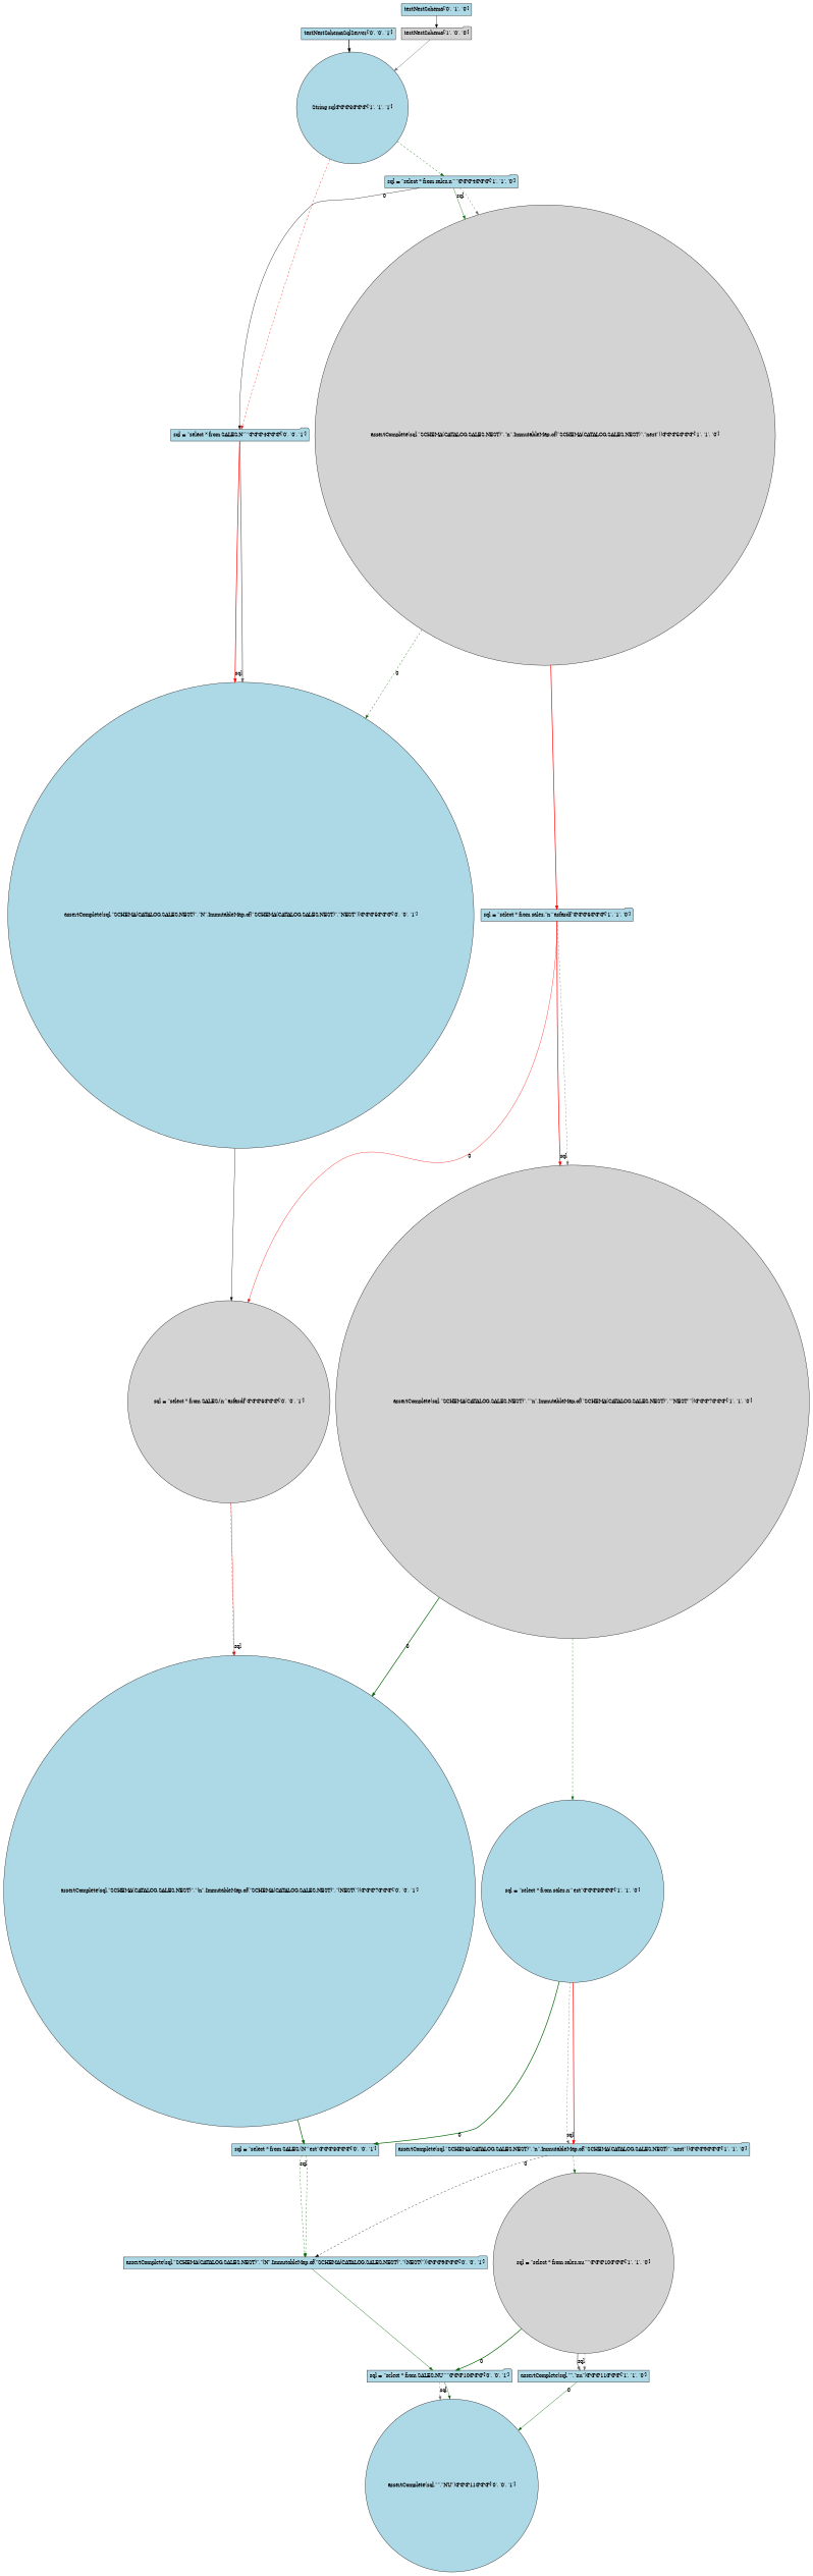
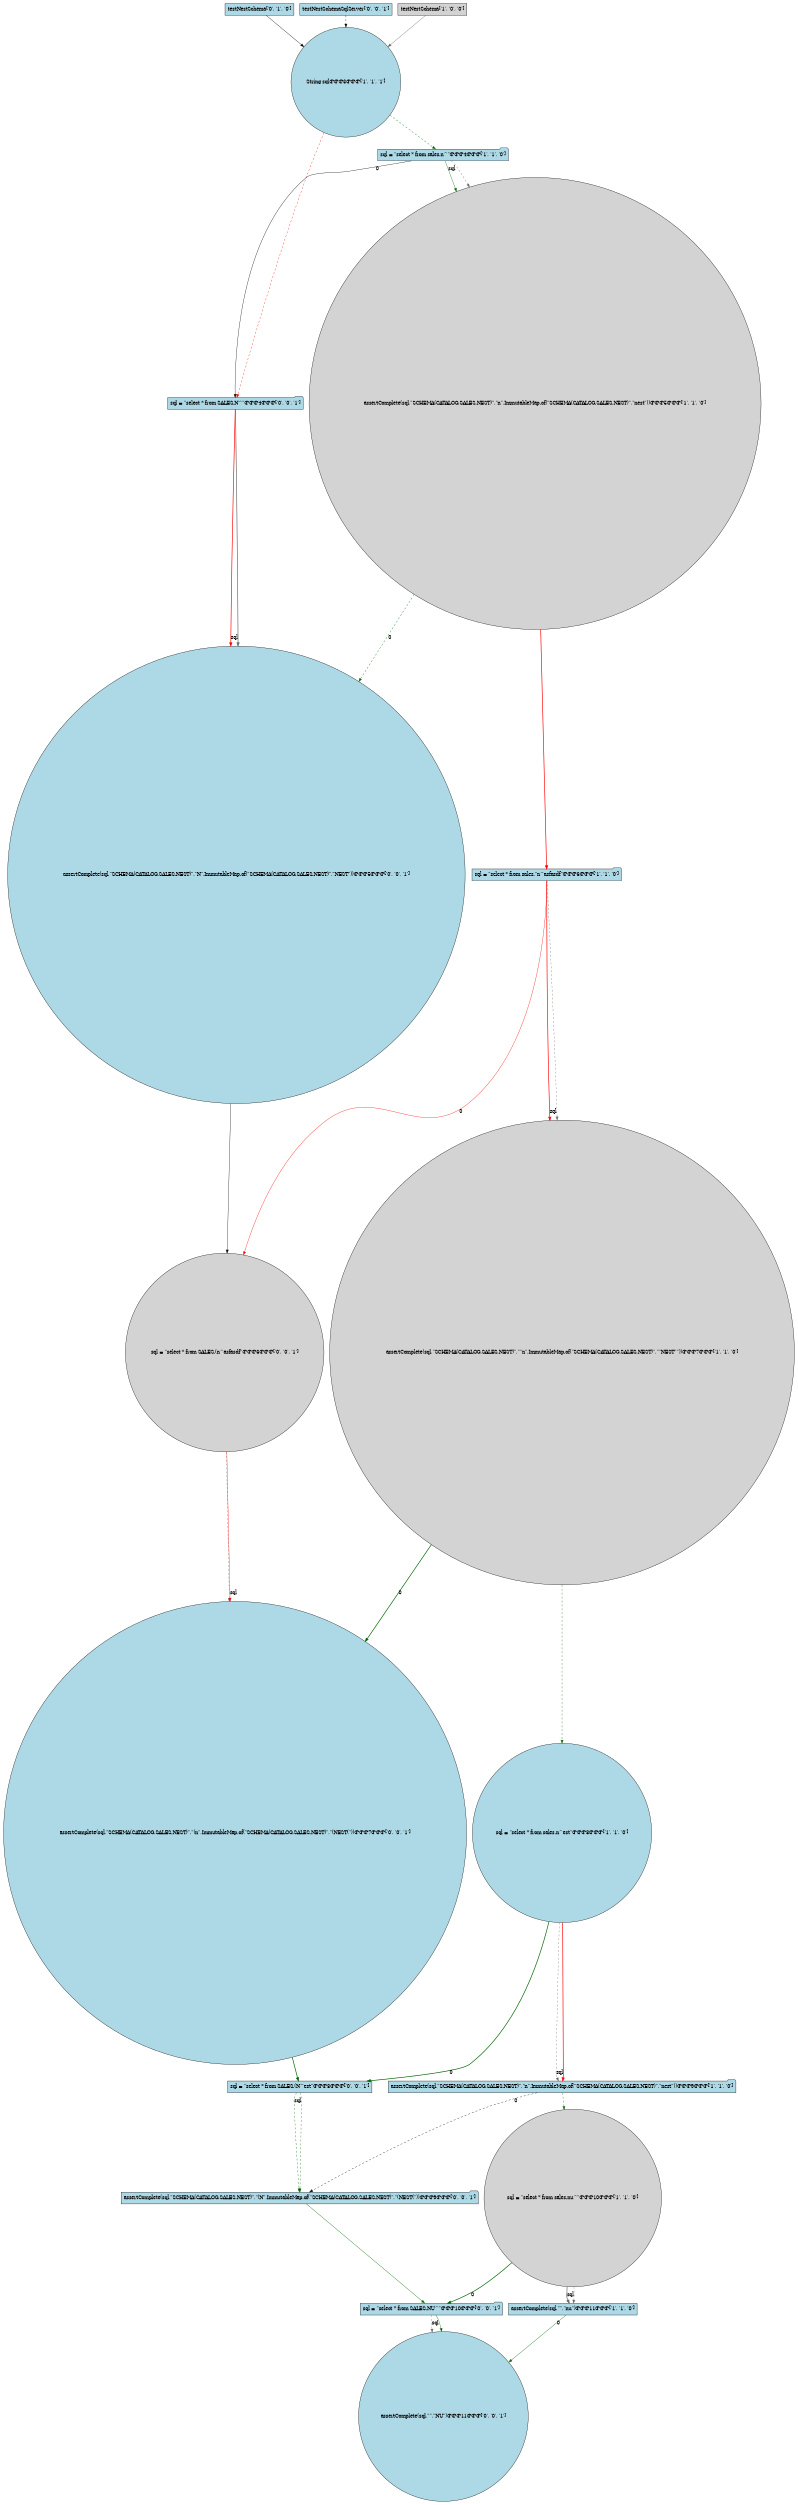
  digraph {
    node [fillcolor=lightblue shape=circle style=filled]
    edge [color=darkgreen style=dashed]
    n1 [label="sql = \"select * from sales.\"n^asfasdf\"@@@6@@@['1', '1', '0']" shape=folder]
    n2 [fillcolor=lightgrey label="assertComplete(sql,\"SCHEMA(CATALOG.SALES.NEST)\",\"\"n\",ImmutableMap.of(\"SCHEMA(CATALOG.SALES.NEST)\",\"\"NEST\"\"))@@@7@@@['1', '1', '0']"]
    n3 [fillcolor=lightgrey label="sql = \"select * from SALES.(n^asfasdf\"@@@6@@@['0', '0', '1']"]
    n4 [label="sql = \"select * from sales.n^est\"@@@8@@@['1', '1', '0']"]
    n5 [label="assertComplete(sql,\"SCHEMA(CATALOG.SALES.NEST)\",\"(n\",ImmutableMap.of(\"SCHEMA(CATALOG.SALES.NEST)\",\"(NEST(\"))@@@7@@@['0', '0', '1']"]
    n6 [label="sql = \"select * from SALES.NU^\"@@@10@@@['0', '0', '1']" shape=folder]
    n7 [label="assertComplete(sql,\"\",\"NU\")@@@11@@@['0', '0', '1']"]
    n8 [label="assertComplete(sql,\"SCHEMA(CATALOG.SALES.NEST)\",\"n\",ImmutableMap.of(\"SCHEMA(CATALOG.SALES.NEST)\",\"nest\"))@@@9@@@['1', '1', '0']" shape=folder]
    n9 [label="sql = \"select * from SALES.(N^est\"@@@8@@@['0', '0', '1']" shape=box]
    n10 [label="testNestSchema['0', '1', '0']" shape=box]
    n11 [label="String sql@@@3@@@['1', '1', '1']"]
    n12 [label="sql = \"select * from SALES.N^\"@@@4@@@['0', '0', '1']" shape=folder]
    n13 [label="sql = \"select * from sales.n^\"@@@4@@@['1', '1', '0']" shape=folder]
    n14 [label="assertComplete(sql,\"SCHEMA(CATALOG.SALES.NEST)\",\"(N\",ImmutableMap.of(\"SCHEMA(CATALOG.SALES.NEST)\",\"(NEST(\"))@@@9@@@['0', '0', '1']" shape=folder]
    n15 [fillcolor=lightgrey label="sql = \"select * from sales.nu^\"@@@10@@@['1', '1', '0']"]
    n16 [label="assertComplete(sql,\"\",\"nu\")@@@11@@@['1', '1', '0']" shape=box]
    n17 [label="testNestSchemaSqlServer['0', '0', '1']" shape=box]
    n18 [label="assertComplete(sql,\"SCHEMA(CATALOG.SALES.NEST)\",\"N\",ImmutableMap.of(\"SCHEMA(CATALOG.SALES.NEST)\",\"NEST\"))@@@5@@@['0', '0', '1']"]
    n19 [fillcolor=lightgrey label="assertComplete(sql,\"SCHEMA(CATALOG.SALES.NEST)\",\"n\",ImmutableMap.of(\"SCHEMA(CATALOG.SALES.NEST)\",\"nest\"))@@@5@@@['1', '1', '0']"]
-   n20 [fillcolor=lightgrey label="testNestSchema['1', '0', '0']" shape=folder]
+   n20 [fillcolor=lightgrey label="testNestSchema['1', '0', '0']" shape=box]
    n1 -> n2 [color=red label=sql style=bold]
    n1 -> n2 [color=gray40]
    n1 -> n3 [color=red label=0 style=solid]
    n2 -> n4
    n2 -> n5 [label=0 style=bold]
    n3 -> n5 [color=gray40]
    n3 -> n5 [color=red label=sql style=solid]
    n4 -> n8 [color=gray40 label=sql]
    n4 -> n8 [color=red style=bold]
    n4 -> n9 [label=0 style=bold]
    n5 -> n9 [style=bold]
    n6 -> n7 [color=gray40 label=sql]
    n6 -> n7 [style=solid]
    n8 -> n14 [color=black label=0]
    n8 -> n15
    n9 -> n14 [label=sql]
    n9 -> n14
-   n10 -> n20 [color=black style=solid]
+   n10 -> n11 [color=black style=solid]
    n11 -> n12 [color=red]
    n11 -> n13
    n12 -> n18 [color=red label=sql style=bold]
    n12 -> n18 [color=gray40 style=bold]
    n13 -> n12 [color=black label=0 style=solid]
    n13 -> n19 [label=sql style=solid]
    n13 -> n19 [color=gray40]
    n14 -> n6 [style=solid]
    n15 -> n6 [label=0 style=bold]
    n15 -> n16 [color=gray40 label=sql style=bold]
    n15 -> n16 [color=gray40]
    n16 -> n7 [label=0 style=solid]
-   n17 -> n11 [color=black style=bold]
+   n17 -> n11 [color=black]
    n18 -> n3 [color=black style=solid]
    n19 -> n1 [color=red style=bold]
    n19 -> n18 [label=0]
    n20 -> n11 [color=gray40 style=solid]
  }
